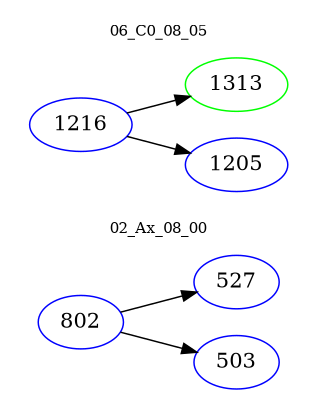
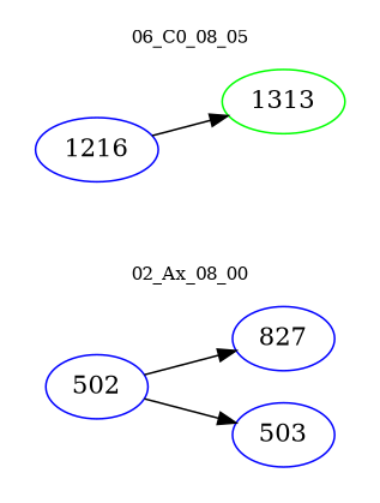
  digraph {
    rankdir=LR
    node [color=blue]
    edge [color=black]
-   n1 [label=802]
+   n1 [label=502]
    n2 [label=503]
-   n3 [label=527]
+   n3 [label=827]
    n4 [label=1216]
-   n5 [label=1205]
    n6 [color=green label=1313]
    subgraph cluster_1 {
      color=white
      fontsize=10
      label="02_Ax_08_00"
      n1
      n2
      n3
    }
    subgraph cluster_2 {
      color=white
      fontsize=10
      label="06_C0_08_05"
      n4
-     n5
      n6
    }
    n1 -> n2
    n1 -> n3
-   n4 -> n5
    n4 -> n6
  }
